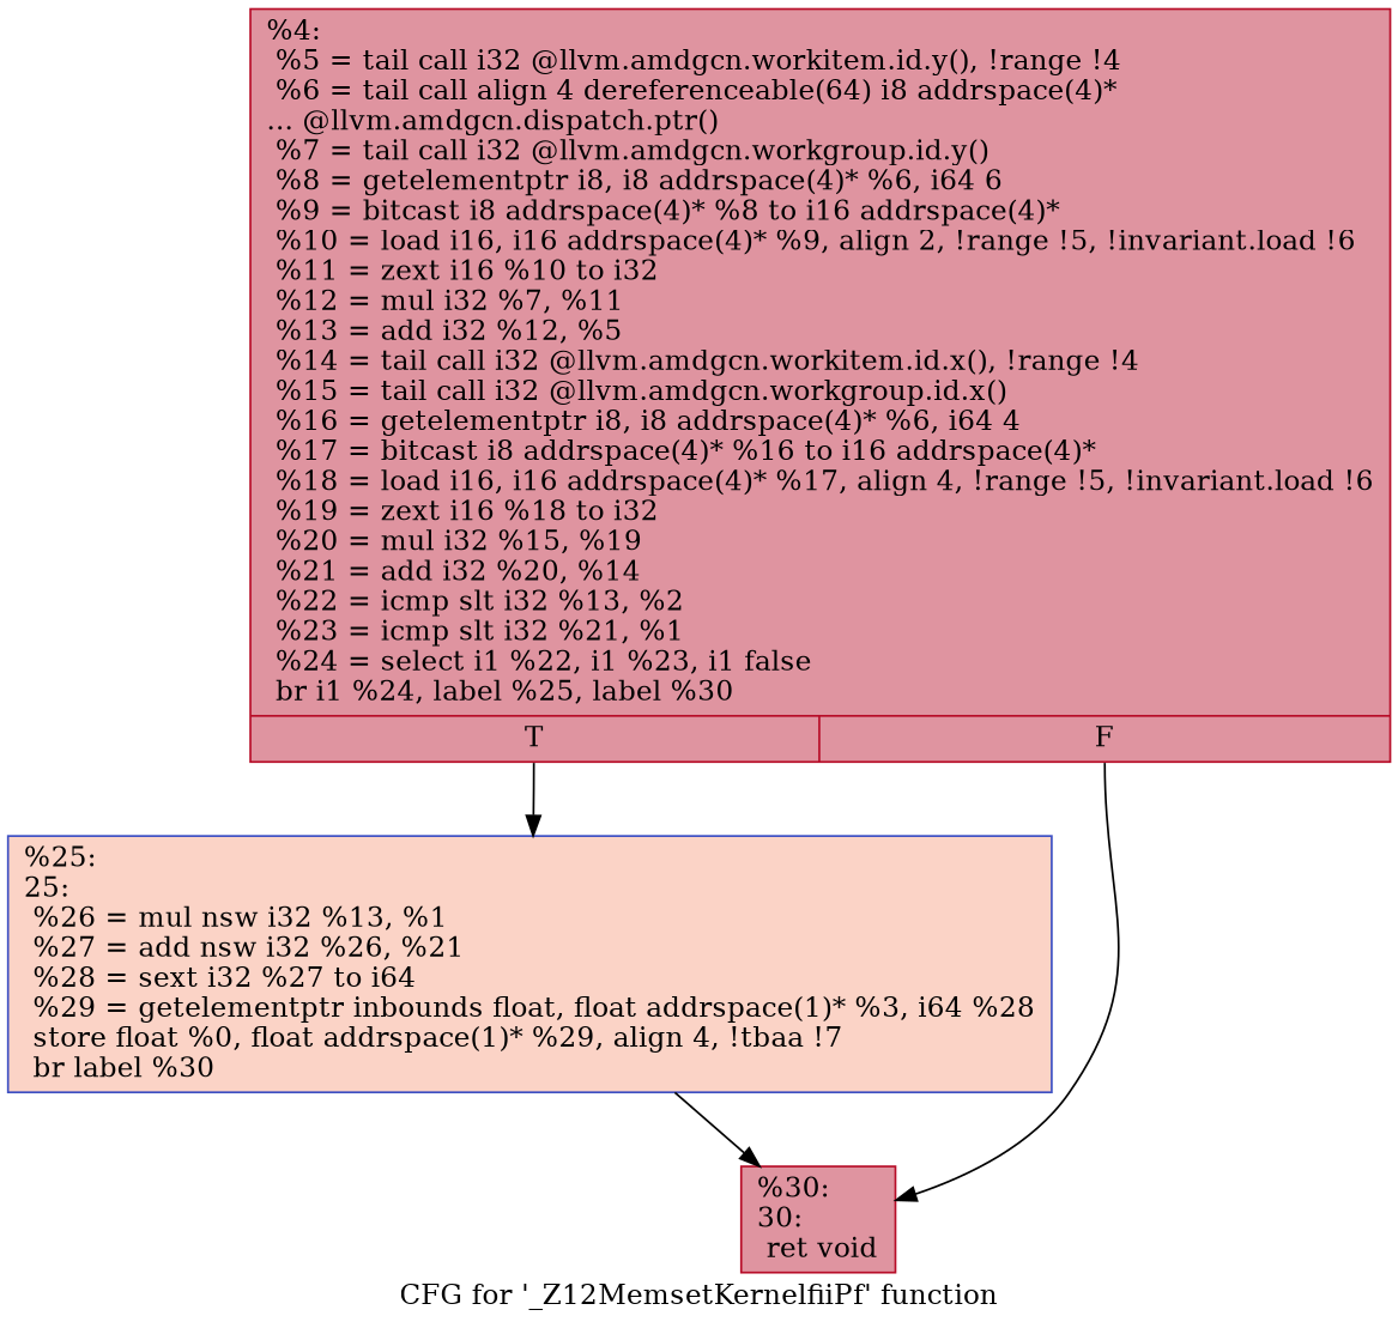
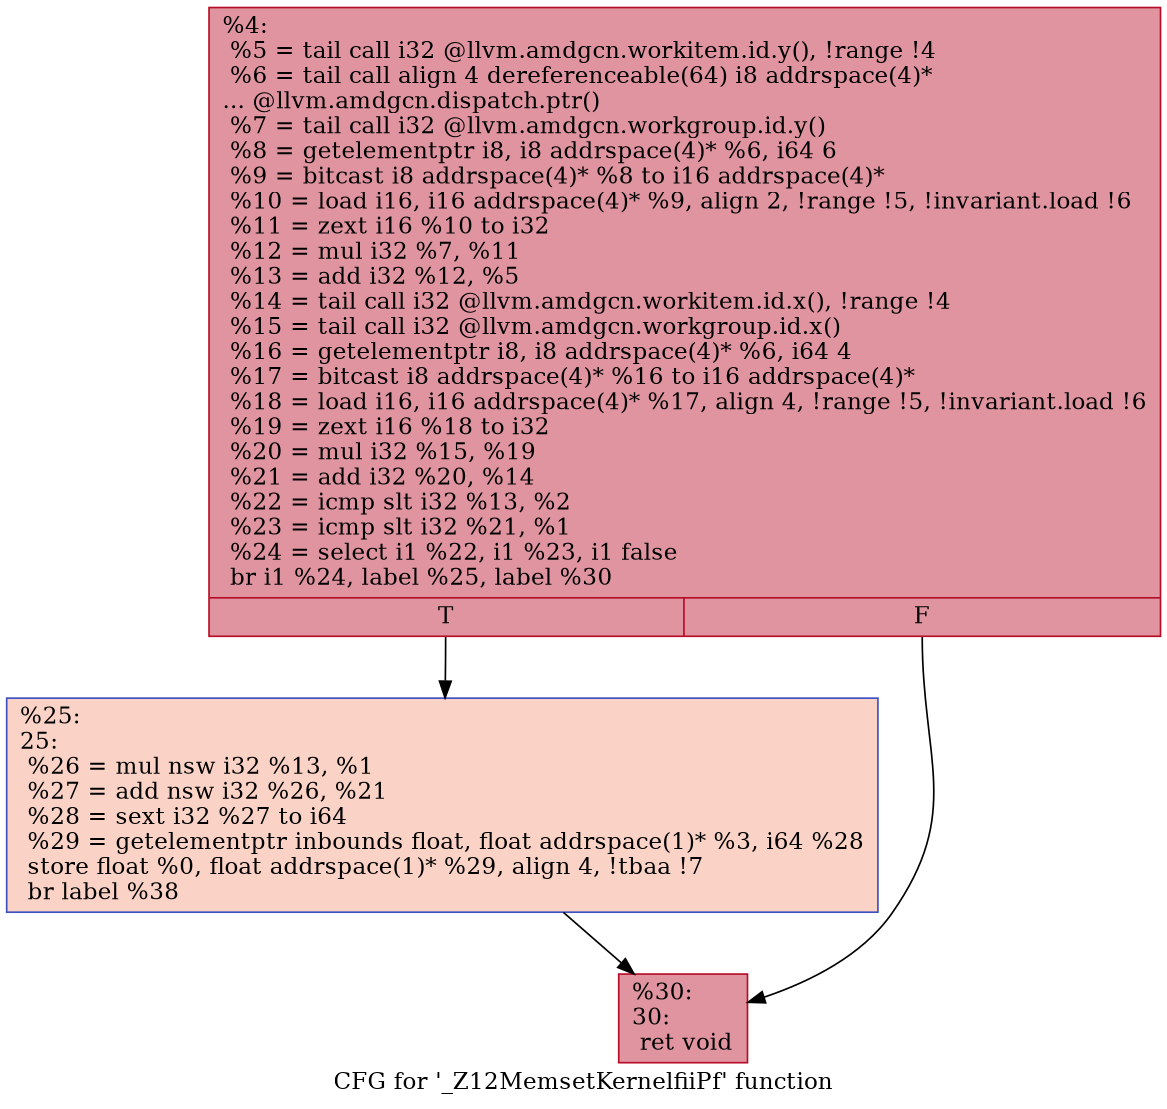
  digraph {
    label="CFG for '_Z12MemsetKernelfiiPf' function"
    node [color="#b70d28ff" fillcolor="#b70d2870" shape=record style=filled]
    n1 [label="{%4:\l  %5 = tail call i32 @llvm.amdgcn.workitem.id.y(), !range !4\l  %6 = tail call align 4 dereferenceable(64) i8 addrspace(4)*\l... @llvm.amdgcn.dispatch.ptr()\l  %7 = tail call i32 @llvm.amdgcn.workgroup.id.y()\l  %8 = getelementptr i8, i8 addrspace(4)* %6, i64 6\l  %9 = bitcast i8 addrspace(4)* %8 to i16 addrspace(4)*\l  %10 = load i16, i16 addrspace(4)* %9, align 2, !range !5, !invariant.load !6\l  %11 = zext i16 %10 to i32\l  %12 = mul i32 %7, %11\l  %13 = add i32 %12, %5\l  %14 = tail call i32 @llvm.amdgcn.workitem.id.x(), !range !4\l  %15 = tail call i32 @llvm.amdgcn.workgroup.id.x()\l  %16 = getelementptr i8, i8 addrspace(4)* %6, i64 4\l  %17 = bitcast i8 addrspace(4)* %16 to i16 addrspace(4)*\l  %18 = load i16, i16 addrspace(4)* %17, align 4, !range !5, !invariant.load !6\l  %19 = zext i16 %18 to i32\l  %20 = mul i32 %15, %19\l  %21 = add i32 %20, %14\l  %22 = icmp slt i32 %13, %2\l  %23 = icmp slt i32 %21, %1\l  %24 = select i1 %22, i1 %23, i1 false\l  br i1 %24, label %25, label %30\l|{<s0>T|<s1>F}}"]
-   n2 [color="#3d50c3ff" fillcolor="#f59c7d70" label="{%25:\l25:                                               \l  %26 = mul nsw i32 %13, %1\l  %27 = add nsw i32 %26, %21\l  %28 = sext i32 %27 to i64\l  %29 = getelementptr inbounds float, float addrspace(1)* %3, i64 %28\l  store float %0, float addrspace(1)* %29, align 4, !tbaa !7\l  br label %30\l}"]
+   n2 [color="#3d50c3ff" fillcolor="#f59c7d70" label="{%25:\l25:                                               \l  %26 = mul nsw i32 %13, %1\l  %27 = add nsw i32 %26, %21\l  %28 = sext i32 %27 to i64\l  %29 = getelementptr inbounds float, float addrspace(1)* %3, i64 %28\l  store float %0, float addrspace(1)* %29, align 4, !tbaa !7\l  br label %38\l}"]
    n3 [label="{%30:\l30:                                               \l  ret void\l}"]
    n1 -> n2 [tailport=s0]
    n1 -> n3 [tailport=s1]
    n2 -> n3
  }
